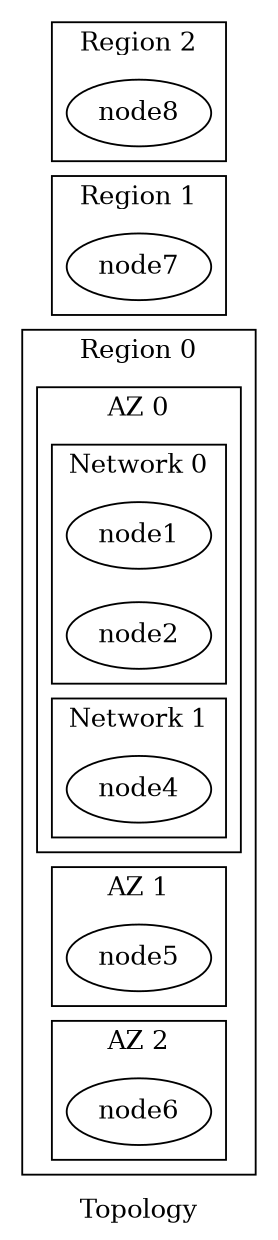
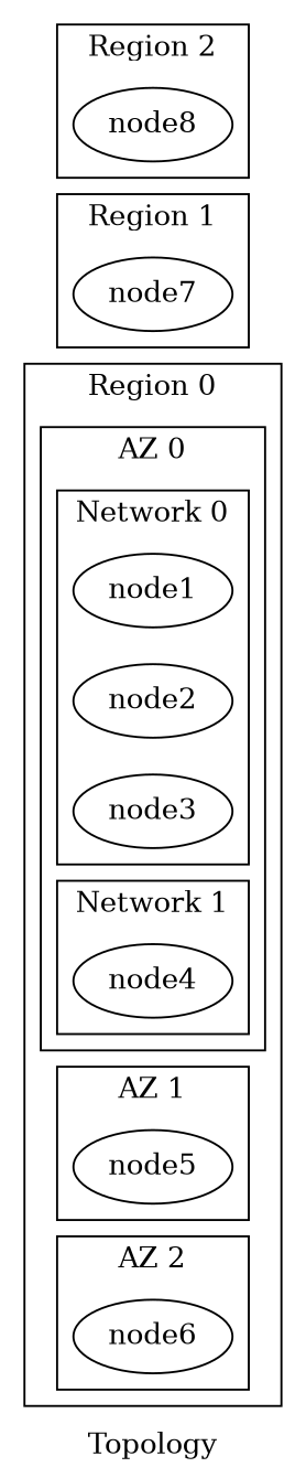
  digraph {
    label=Topology
    rankdir=LR
    node1
    node2
+   node3
    node4
    node5
    node6
    node7
    node8
    subgraph cluster_1 {
      label="Region 0"
      subgraph cluster_2 {
        label="AZ 0"
        subgraph cluster_3 {
          label="Network 0"
          node1
          node2
+         node3
        }
        subgraph cluster_4 {
          label="Network 1"
          node4
        }
      }
      subgraph cluster_5 {
        label="AZ 1"
        node5
      }
      subgraph cluster_6 {
        label="AZ 2"
        node6
      }
    }
    subgraph cluster_7 {
      label="Region 1"
      node7
    }
    subgraph cluster_8 {
      label="Region 2"
      node8
    }
  }
